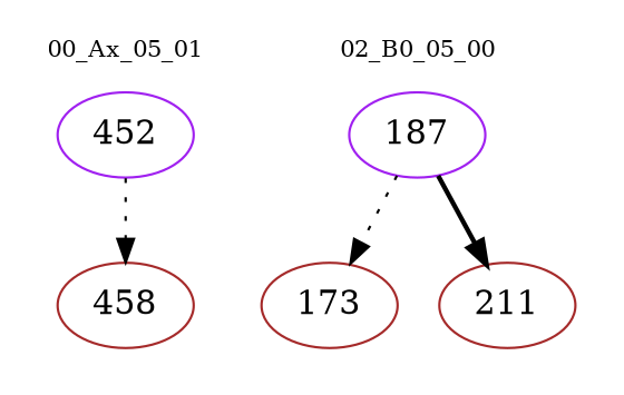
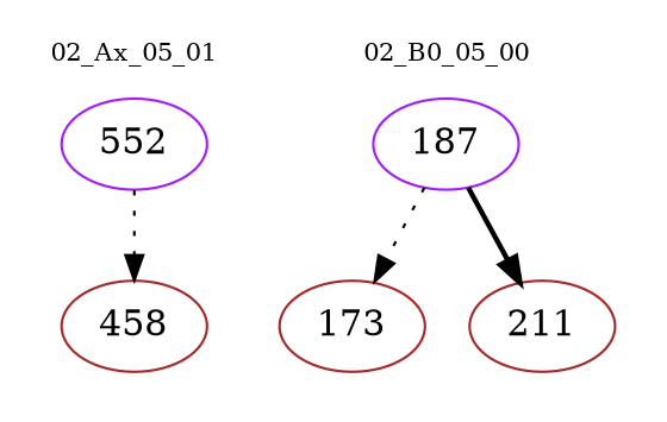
  digraph {
    fontname="DejaVu Serif"
    node [color=brown fontname="DejaVu Serif"]
    edge [color=black fontname="DejaVu Serif" style=dotted]
-   n1 [color=purple label=452]
+   n1 [color=purple label=552]
    n2 [label=458]
    n3 [color=purple label=187]
    n4 [label=173]
    n5 [label=211]
    subgraph cluster_1 {
      color=white
      fontsize=10
-     label="00_Ax_05_01"
+     label="02_Ax_05_01"
      n1
      n2
    }
    subgraph cluster_2 {
      color=white
      fontsize=10
      label="02_B0_05_00"
      n3
      n4
      n5
    }
    n1 -> n2
    n3 -> n4
    n3 -> n5 [style=bold]
  }
